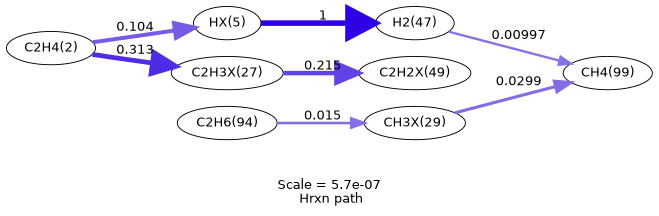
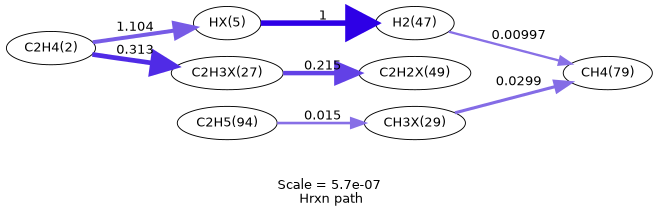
  digraph {
    fontname=Helvetica
    label="Scale = 5.7e-07\l Hrxn path"
    rankdir=LR
    node [fontname=Helvetica]
    edge [fontname=Helvetica]
    n1 [label="C2H4(2)"]
    n2 [label="HX(5)"]
    n3 [label="C2H3X(27)"]
    n4 [label="H2(47)"]
    n5 [label="C2H2X(49)"]
-   n6 [label="CH4(99)"]
-   n7 [label="C2H6(94)"]
+   n6 [label="CH4(79)"]
+   n7 [label="C2H5(94)"]
    n8 [label="CH3X(29)"]
-   n1 -> n2 [arrowsize=2.15 color="0.7, 0.604, 0.9" label=" 0.104" style="setlinewidth(4.29)"]
+   n1 -> n2 [arrowsize=2.15 color="0.7, 0.604, 0.9" label=" 1.104" style="setlinewidth(4.29)"]
    n1 -> n3 [arrowsize=2.56 color="0.7, 0.813, 0.9" label=" 0.313" style="setlinewidth(5.12)"]
    n2 -> n4 [arrowsize=3 color="0.7, 1.5, 0.9" label=" 1" style="setlinewidth(6)"]
    n3 -> n5 [arrowsize=2.42 color="0.7, 0.715, 0.9" label=" 0.215" style="setlinewidth(4.84)"]
    n4 -> n6 [arrowsize=1.26 color="0.7, 0.51, 0.9" label=" 0.00997" style="setlinewidth(2.52)"]
    n7 -> n8 [arrowsize=1.41 color="0.7, 0.515, 0.9" label=" 0.015" style="setlinewidth(2.83)"]
    n8 -> n6 [arrowsize=1.68 color="0.7, 0.53, 0.9" label=" 0.0299" style="setlinewidth(3.35)"]
  }
